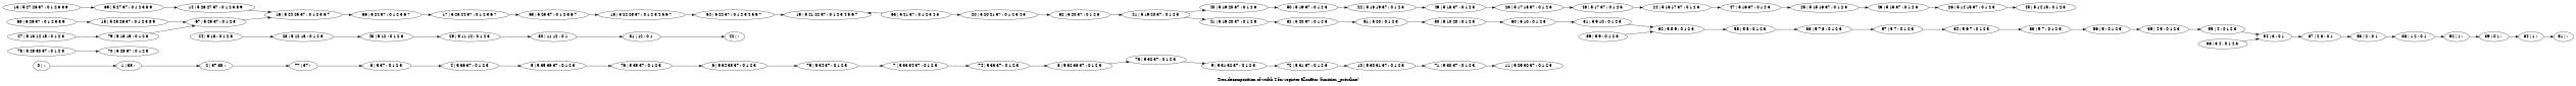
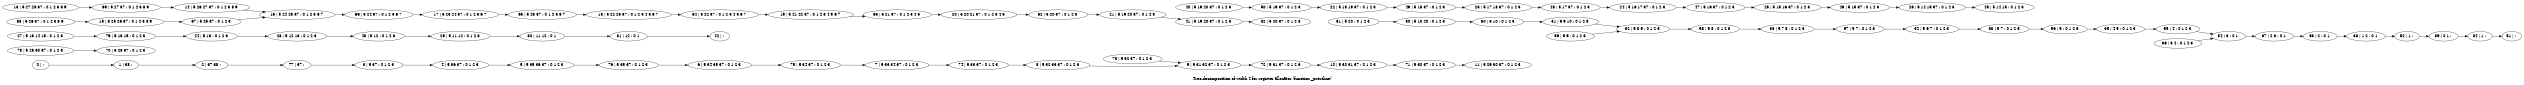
  digraph {
    label="Tree-decomposition of width 4 for register allocator (function _pututline)"
    rankdir=LR
    n1 [label="0 | : "]
    n2 [label="1 | 38 : "]
    n3 [label="2 | 37 38 : "]
    n4 [label="77 | 37 : "]
    n5 [label="3 | 5 37 : 0 1 2 3 "]
    n6 [label="4 | 5 36 37 : 0 1 2 3 "]
    n7 [label="5 | 5 35 36 37 : 0 1 2 3 "]
    n8 [label="76 | 5 35 37 : 0 1 2 3 "]
    n9 [label="6 | 5 34 35 37 : 0 1 2 3 "]
    n10 [label="75 | 5 34 37 : 0 1 2 3 "]
    n11 [label="7 | 5 33 34 37 : 0 1 2 3 "]
    n12 [label="74 | 5 33 37 : 0 1 2 3 "]
    n13 [label="8 | 5 32 33 37 : 0 1 2 3 "]
    n14 [label="73 | 5 32 37 : 0 1 2 3 "]
    n15 [label="9 | 5 31 32 37 : 0 1 2 3 "]
    n16 [label="72 | 5 31 37 : 0 1 2 3 "]
    n17 [label="10 | 5 30 31 37 : 0 1 2 3 "]
    n18 [label="71 | 5 30 37 : 0 1 2 3 "]
    n19 [label="11 | 5 29 30 37 : 0 1 2 3 "]
    n20 [label="78 | 5 28 30 37 : 0 1 2 3 "]
    n21 [label="70 | 5 28 37 : 0 1 2 3 "]
    n22 [label="13 | 5 27 28 37 : 0 1 2 3 8 9 "]
    n23 [label="69 | 5 27 37 : 0 1 2 3 8 9 "]
    n24 [label="14 | 5 26 27 37 : 0 1 2 3 8 9 "]
    n25 [label="16 | 5 24 25 37 : 0 1 2 3 6 7 "]
    n26 [label="68 | 5 26 37 : 0 1 2 3 8 9 "]
    n27 [label="15 | 5 25 26 37 : 0 1 2 3 8 9 "]
    n28 [label="67 | 5 25 37 : 0 1 2 3 "]
    n29 [label="66 | 5 24 37 : 0 1 2 3 6 7 "]
    n30 [label="17 | 5 23 24 37 : 0 1 2 3 6 7 "]
    n31 [label="65 | 5 23 37 : 0 1 2 3 6 7 "]
    n32 [label="18 | 5 22 23 37 : 0 1 2 3 4 5 6 7 "]
    n33 [label="64 | 5 22 37 : 0 1 2 3 4 5 6 7 "]
    n34 [label="19 | 5 21 22 37 : 0 1 2 3 4 5 6 7 "]
    n35 [label="63 | 5 21 37 : 0 1 2 3 4 5 "]
    n36 [label="20 | 5 20 21 37 : 0 1 2 3 4 5 "]
    n37 [label="62 | 5 20 37 : 0 1 2 3 "]
    n38 [label="21 | 5 19 20 37 : 0 1 2 3 "]
    n39 [label="40 | 5 19 20 37 : 0 1 2 3 "]
    n40 [label="41 | 5 19 20 37 : 0 1 2 3 "]
    n41 [label="50 | 5 19 37 : 0 1 2 3 "]
    n42 [label="82 | 5 20 37 : 0 1 2 3 "]
    n43 [label="22 | 5 18 19 37 : 0 1 2 3 "]
    n44 [label="49 | 5 18 37 : 0 1 2 3 "]
    n45 [label="23 | 5 17 18 37 : 0 1 2 3 "]
    n46 [label="48 | 5 17 37 : 0 1 2 3 "]
    n47 [label="24 | 5 16 17 37 : 0 1 2 3 "]
    n48 [label="47 | 5 16 37 : 0 1 2 3 "]
    n49 [label="25 | 5 15 16 37 : 0 1 2 3 "]
    n50 [label="46 | 5 15 37 : 0 1 2 3 "]
    n51 [label="26 | 5 14 15 37 : 0 1 2 3 "]
    n52 [label="45 | 5 14 15 : 0 1 2 3 "]
    n53 [label="27 | 5 13 14 15 : 0 1 2 3 "]
    n54 [label="79 | 5 13 15 : 0 1 2 3 "]
    n55 [label="44 | 5 13 : 0 1 2 3 "]
    n56 [label="28 | 5 12 13 : 0 1 2 3 "]
    n57 [label="43 | 5 12 : 0 1 2 3 "]
    n58 [label="29 | 5 11 12 : 0 1 2 3 "]
    n59 [label="80 | 11 12 : 0 1 "]
    n60 [label="81 | 12 : 0 1 "]
    n61 [label="30 | 5 10 20 : 0 1 2 3 "]
    n62 [label="60 | 5 10 : 0 1 2 3 "]
    n63 [label="31 | 5 9 10 : 0 1 2 3 "]
    n64 [label="32 | 5 8 9 : 0 1 2 3 "]
    n65 [label="59 | 5 9 : 0 1 2 3 "]
    n66 [label="58 | 5 8 : 0 1 2 3 "]
    n67 [label="33 | 5 7 8 : 0 1 2 3 "]
    n68 [label="57 | 5 7 : 0 1 2 3 "]
    n69 [label="34 | 5 6 7 : 0 1 2 3 "]
    n70 [label="83 | 5 7 : 0 1 2 3 "]
    n71 [label="56 | 5 : 0 1 2 3 "]
    n72 [label="35 | 4 5 : 0 1 2 3 "]
    n73 [label="55 | 4 : 0 1 2 3 "]
    n74 [label="54 | 3 : 0 1 "]
    n75 [label="36 | 3 4 : 0 1 2 3 "]
    n76 [label="37 | 2 3 : 0 1 "]
    n77 [label="53 | 2 : 0 1 "]
    n78 [label="38 | 1 2 : 0 1 "]
    n79 [label="52 | 1 : "]
    n80 [label="39 | 0 1 : "]
    n81 [label="84 | 1 : "]
    n82 [label="51 | : "]
    n83 [label="61 | 5 20 : 0 1 2 3 "]
    n84 [label="42 | : "]
    n1 -> n2
    n2 -> n3
    n3 -> n4
    n4 -> n5
    n5 -> n6
    n6 -> n7
    n7 -> n8
    n8 -> n9
    n9 -> n10
    n10 -> n11
    n11 -> n12
    n12 -> n13
-   n13 -> n14
+   n13 -> n15
    n14 -> n15
    n15 -> n16
    n16 -> n17
    n17 -> n18
    n18 -> n19
    n20 -> n21
    n22 -> n23
    n23 -> n24
    n24 -> n25
    n25 -> n29
    n26 -> n27
    n27 -> n28
    n28 -> n25
    n29 -> n30
    n30 -> n31
    n31 -> n32
    n32 -> n33
    n33 -> n34
-   n35 -> n34
+   n34 -> n35
    n35 -> n36
    n36 -> n37
    n37 -> n38
-   n38 -> n39
    n38 -> n40
    n39 -> n41
    n40 -> n42
    n41 -> n43
-   n42 -> n83
    n43 -> n44
    n44 -> n45
    n45 -> n46
    n46 -> n47
    n47 -> n48
    n48 -> n49
    n49 -> n50
    n50 -> n51
    n51 -> n52
    n53 -> n54
-   n54 -> n28
+   n54 -> n55
    n55 -> n56
    n56 -> n57
    n57 -> n58
    n58 -> n59
    n59 -> n60
    n60 -> n84
    n61 -> n62
    n62 -> n63
    n63 -> n64
    n64 -> n66
    n65 -> n64
    n66 -> n67
    n67 -> n68
    n68 -> n69
    n69 -> n70
    n70 -> n71
    n71 -> n72
    n72 -> n73
    n73 -> n74
    n74 -> n76
    n75 -> n74
    n76 -> n77
    n77 -> n78
    n78 -> n79
    n79 -> n80
    n80 -> n81
    n81 -> n82
    n83 -> n61
  }
